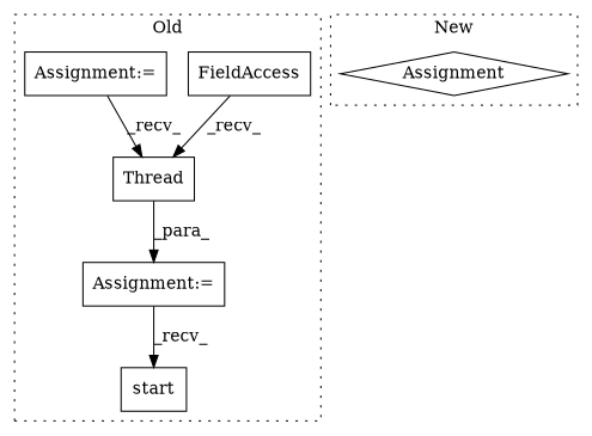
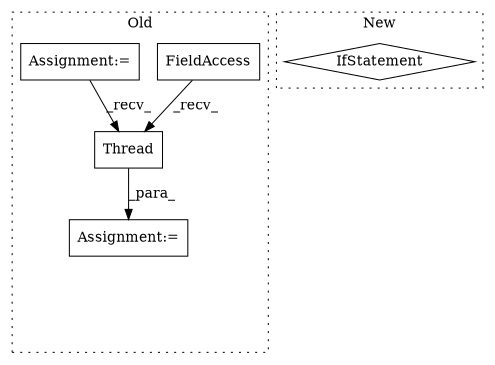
  digraph {
    node [a=32 shape=box]
    n1 [l="7,1" label=Thread s="2307,2331"]
    n2 [a=22 l=17 label=FieldAccess s=2314]
-   n3 [l=7 label=start s=2381]
    n4 [a=7 l=1 label="Assignment:=" s=2296]
    n5 [a=7 l=9 label="Assignment:=" s=2046]
-   n6 [a=25 l="4,2" label=Assignment s="3742,3766" shape=diamond]
+   n6 [a=25 l="4,2" label=IfStatement s="3742,3766" shape=diamond]
    subgraph cluster_1 {
      label=Old
      style=dotted
      n1
      n2
-     n3
      n4
      n5
    }
    subgraph cluster_2 {
      label=New
      style=dotted
      n6
    }
    n1 -> n4 [label=_para_]
    n2 -> n1 [label=_recv_]
-   n4 -> n3 [label=_recv_]
    n5 -> n1 [label=_recv_]
  }
